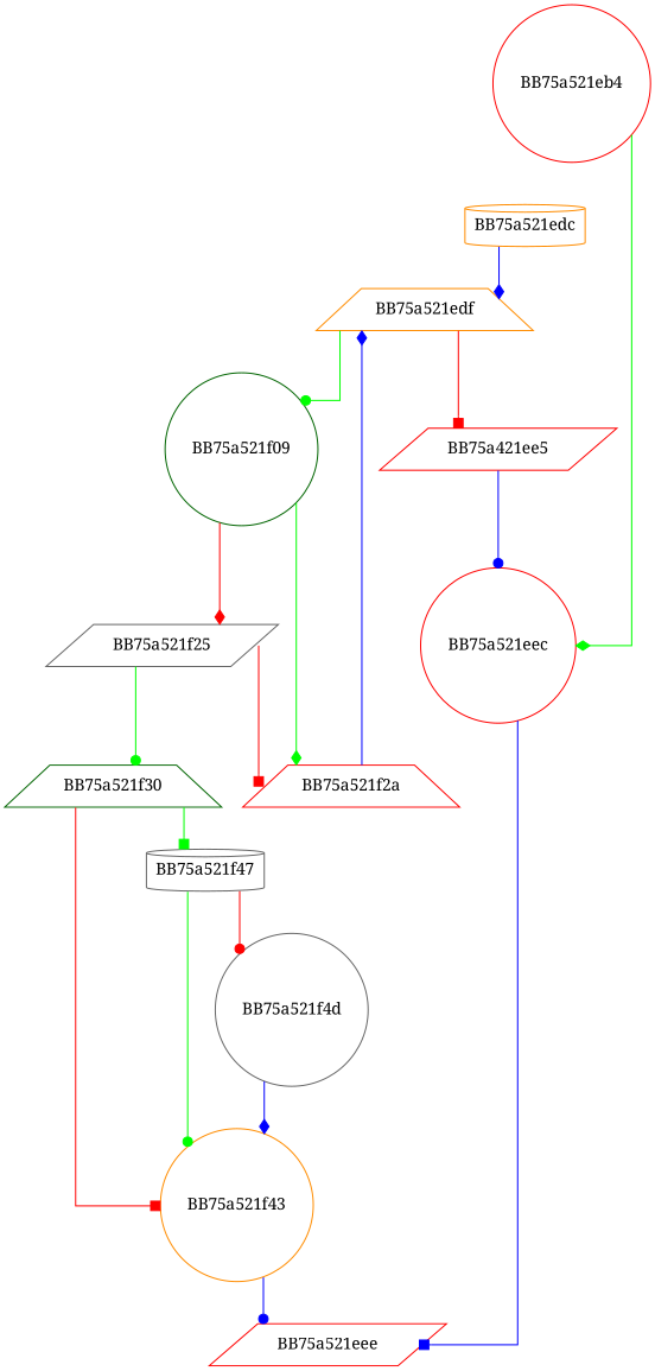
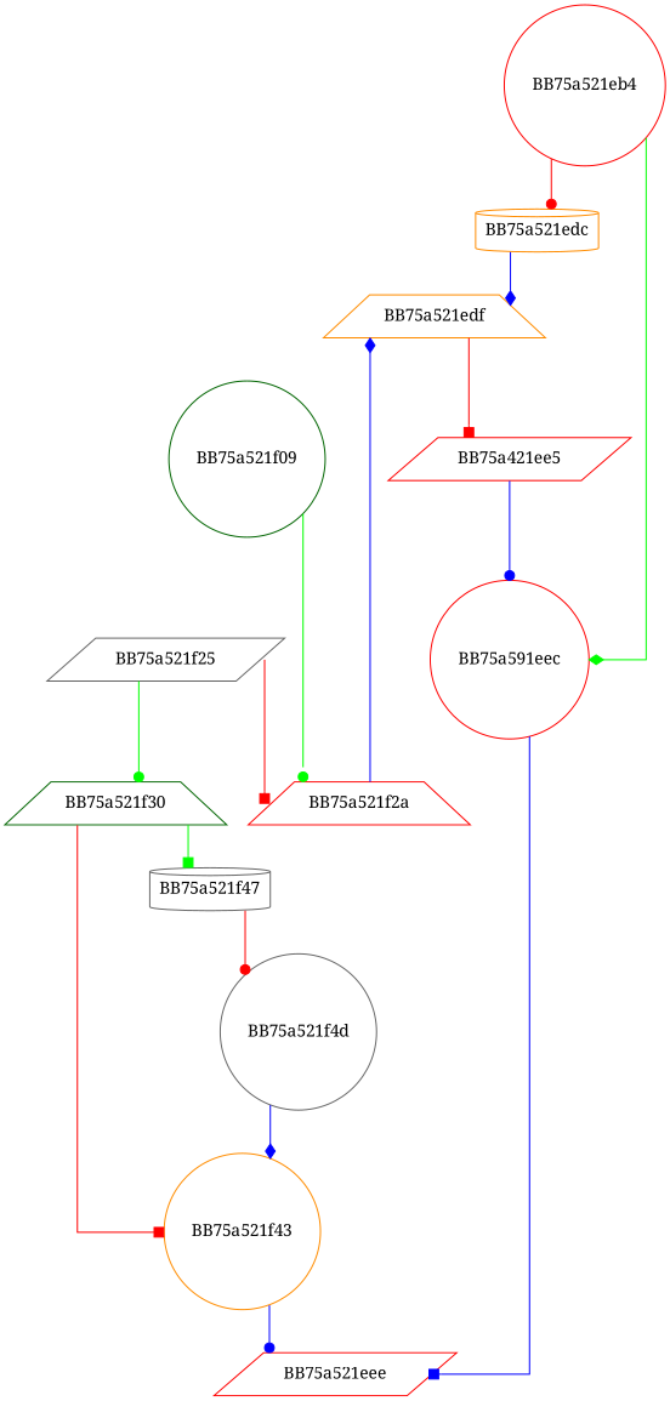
  digraph {
    fontname="Noto Serif"
    splines=ortho
    node [color=red fontname="Noto Serif" shape=circle]
    edge [arrowhead=dot color=green fontname="Noto Serif"]
    BB75a521eb4
-   BB75a521eec
+   BB75a521eec [label=BB75a591eec]
    BB75a521edc [color=darkorange shape=cylinder]
    BB75a521eee [shape=parallelogram]
    BB75a521edf [color=darkorange shape=trapezium]
    BB75a521f09 [color=darkgreen]
    n7 [label=BB75a421ee5 shape=parallelogram]
    BB75a521f2a [shape=trapezium]
    n9 [color=gray40 label=BB75a521f25 shape=parallelogram]
    BB75a521f30 [color=darkgreen shape=trapezium]
    BB75a521f47 [color=gray40 shape=cylinder]
    BB75a521f43 [color=darkorange]
    BB75a521f4d [color=gray40]
    BB75a521eb4 -> BB75a521eec [arrowhead=diamond]
+   BB75a521eb4 -> BB75a521edc [color=red]
    BB75a521eec -> BB75a521eee [arrowhead=box color=blue]
    BB75a521edc -> BB75a521edf [arrowhead=diamond color=blue]
-   BB75a521edf -> BB75a521f09
    BB75a521edf -> n7 [arrowhead=box color=red]
-   BB75a521f09 -> BB75a521f2a [arrowhead=diamond]
-   BB75a521f09 -> n9 [arrowhead=diamond color=red]
+   BB75a521f09 -> BB75a521f2a
    n7 -> BB75a521eec [color=blue]
    BB75a521f2a -> BB75a521edf [arrowhead=diamond color=blue]
    n9 -> BB75a521f2a [arrowhead=box color=red]
    n9 -> BB75a521f30
    BB75a521f30 -> BB75a521f47 [arrowhead=box]
    BB75a521f30 -> BB75a521f43 [arrowhead=box color=red]
-   BB75a521f47 -> BB75a521f43
    BB75a521f47 -> BB75a521f4d [color=red]
    BB75a521f43 -> BB75a521eee [color=blue]
    BB75a521f4d -> BB75a521f43 [arrowhead=diamond color=blue]
  }
